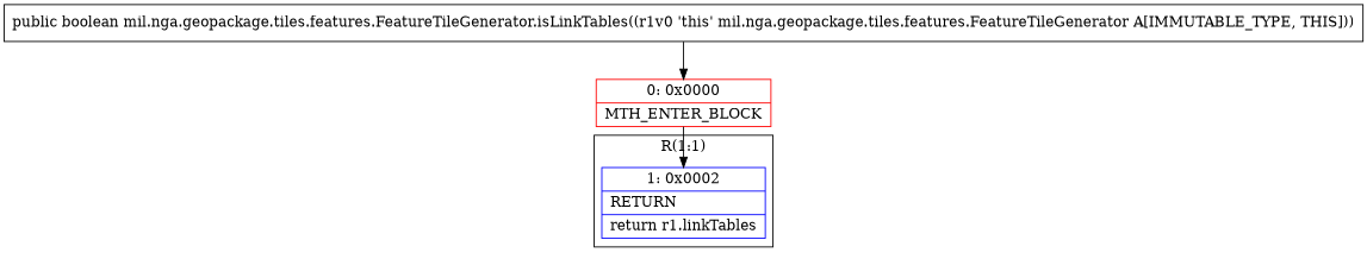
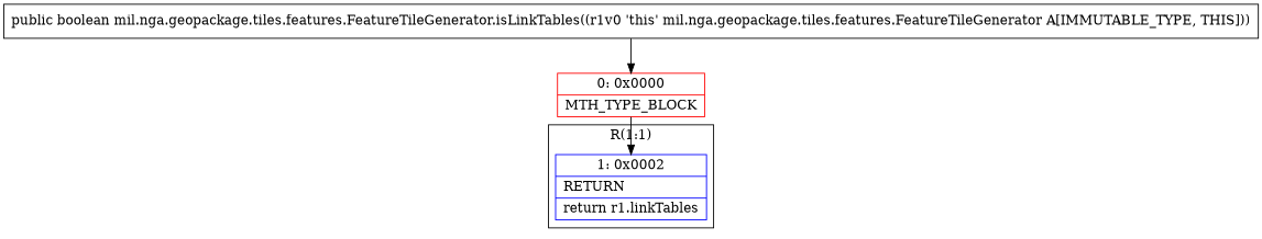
  digraph {
    node [shape=record]
    n1 [color=blue label="{1\:\ 0x0002|RETURN\l|return r1.linkTables\l}"]
-   n2 [color=red label="{0\:\ 0x0000|MTH_ENTER_BLOCK\l}"]
+   n2 [color=red label="{0\:\ 0x0000|MTH_TYPE_BLOCK\l}"]
    n3 [label="{public boolean mil.nga.geopackage.tiles.features.FeatureTileGenerator.isLinkTables((r1v0 'this' mil.nga.geopackage.tiles.features.FeatureTileGenerator A[IMMUTABLE_TYPE, THIS])) }"]
    subgraph cluster_1 {
      label="R(1:1)"
      n1
    }
    n2 -> n1
    n3 -> n2
  }
